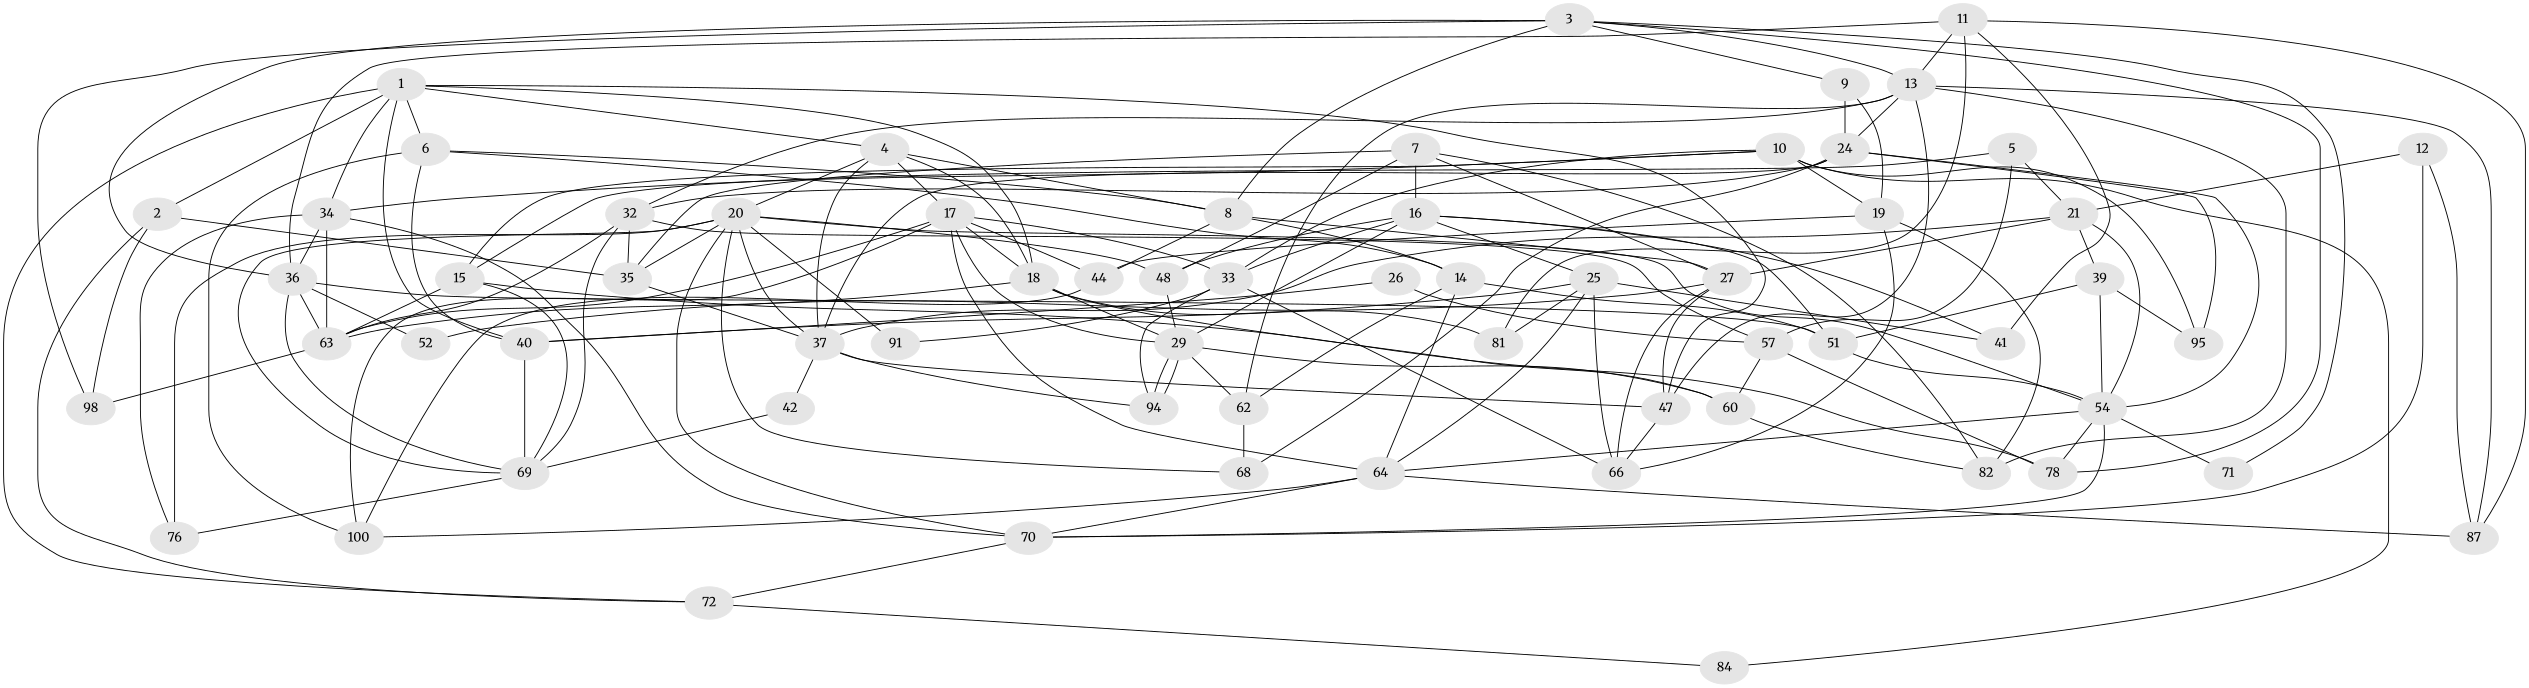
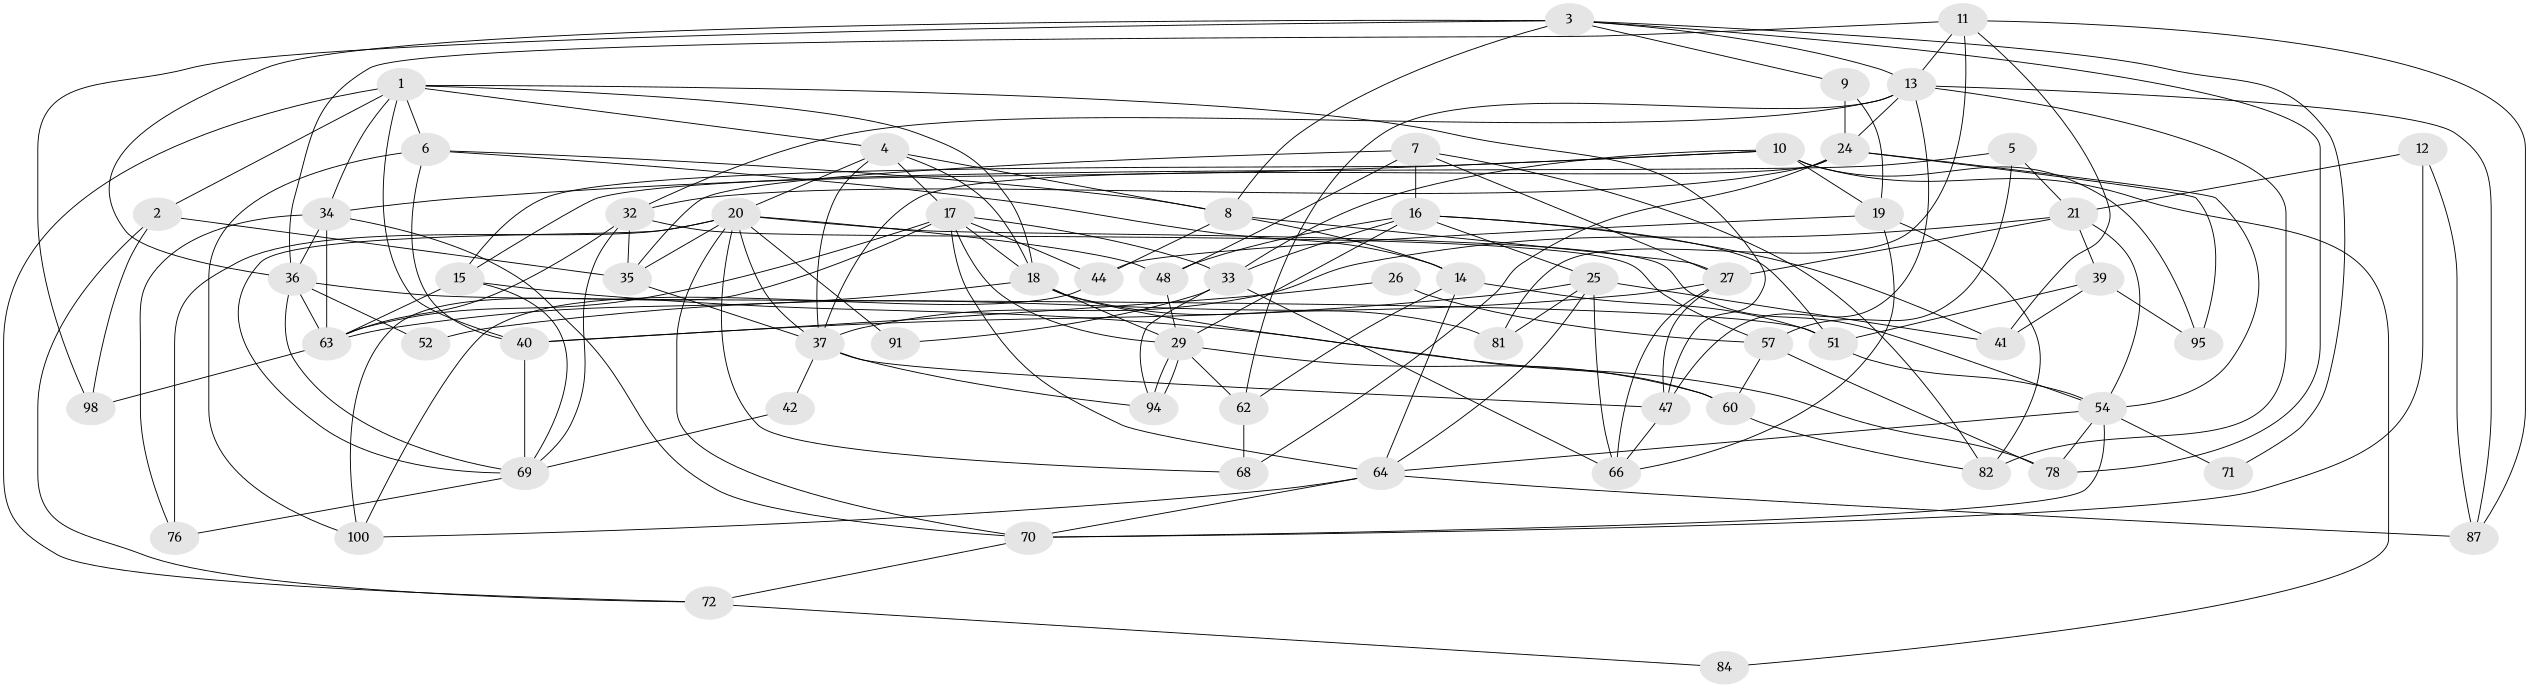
  graph {
    fontname=Merriweather
    node [color=gray90 fontname=Merriweather style=filled]
    edge [fontname=Merriweather]
    1 [super="+43"]
    2 [super="+29"]
    4 [super="+31"]
    6 [super="+45"]
    18 [super="+23"]
    34 [super="+74"]
    40
    47 [super="+53"]
    72
    35
    98
    8 [super="+49"]
    17 [super="+75"]
    20 [super="+58"]
    37 [super="+38"]
    14
    100
    81
    63
    n20 [label=29 super="+61"]
    60
    36 [super="+99"]
    70 [super="+97"]
    76
    69 [super="+79"]
    66
    84
    3 [super="+96"]
    9
    13 [super="+73"]
    71
    78
    27 [super="+56"]
    44 [super="+67"]
    19
    24 [super="+93"]
    82 [super="+83"]
    87
    32 [super="+85"]
    62 [super="+90"]
    51
    52
    33 [super="+46"]
    64 [super="+86"]
    48 [super="+80"]
    54 [super="+55"]
    68
    91
    94
    42
    15 [super="+65"]
    5
    21 [super="+89"]
    57 [super="+77"]
    39
    7 [super="+92"]
    16 [super="+22"]
    41
    25 [super="+88"]
    95
    10 [super="+50"]
    11
    12 [super="+28"]
    26
    1 -- 2
    1 -- 4
    1 -- 6
    1 -- 18
    1 -- 34
    1 -- 40
    1 -- 47
    1 -- 72
    2 -- 72
    2 -- 35
    2 -- 98
    4 -- 18
    4 -- 8
    4 -- 17
    4 -- 20
    4 -- 37
    6 -- 40
    6 -- 8
    6 -- 14
    6 -- 100
    18 -- 81
    18 -- 63
    18 -- n20
    18 -- 60
    34 -- 63
    34 -- 36
    34 -- 70
    34 -- 76
    40 -- 69
    47 -- 66
    72 -- 84
    35 -- 37
    8 -- 14
    8 -- 27
    8 -- 44
    17 -- 18
    17 -- 100
    17 -- 63
    17 -- n20
    17 -- 44
    17 -- 33
    17 -- 64
    20 -- 35
    20 -- 37
    20 -- 70
    20 -- 76
    20 -- 69
    20 -- 48
    20 -- 54
    20 -- 68
    20 -- 91
    37 -- 47
    37 -- 94
    37 -- 42
    14 -- 62
    14 -- 51
    14 -- 64
    63 -- 98
    n20 -- 60
    n20 -- 62
    n20 -- 94
    n20 -- 94
    60 -- 82
    36 -- 63
    36 -- 69
    36 -- 51
    36 -- 52
    70 -- 72
    69 -- 76
    3 -- 98
    3 -- 8 [weight=2]
    3 -- 36
    3 -- 9
    3 -- 13
    3 -- 71
    3 -- 78
    9 -- 19
    9 -- 24
    13 -- 47
    13 -- 24
    13 -- 82
    13 -- 87
    13 -- 32
    13 -- 62
    27 -- 47
    27 -- 66 [weight=2]
    27 -- 52
    44 -- 100
    19 -- 66
    19 -- 44
    19 -- 82
    24 -- 37
    24 -- 32
    24 -- 54
    24 -- 68
    24 -- 95
    32 -- 35
    32 -- 63
    32 -- 69
    32 -- 57
    62 -- 68
    51 -- 54
    33 -- 66
    33 -- 91
    33 -- 94
    64 -- 100
    64 -- 70
    64 -- 87
    48 -- n20
    54 -- 70
    54 -- 71
    54 -- 78
    54 -- 64
    42 -- 69
    15 -- 63
    15 -- 69
    15 -- 78
    5 -- 15
    5 -- 21
    5 -- 57
    21 -- 37
    21 -- 27
    21 -- 54
    21 -- 39
    57 -- 60
    57 -- 78
    39 -- 51
-   39 -- 54
+   39 -- 41
    39 -- 95
    7 -- 35
    7 -- 27
    7 -- 82
    7 -- 48
    7 -- 16
    16 -- n20
    16 -- 51
    16 -- 33
    16 -- 48
    16 -- 41
    16 -- 25
    25 -- 40
    25 -- 81
    25 -- 66
    25 -- 64
    25 -- 41
    10 -- 34
    10 -- 84
    10 -- 19
    10 -- 33
    10 -- 15
    10 -- 95
    11 -- 81
    11 -- 36
    11 -- 13
    11 -- 87
    11 -- 41
    12 -- 70
    12 -- 87
    12 -- 21
    26 -- 40
    26 -- 57
  }
